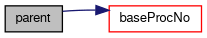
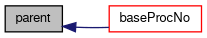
  digraph {
    rankdir=LR
    node [fontname=FreeSans fontsize=10 shape=record]
    n1 [color=black fillcolor=grey75 fontcolor=black height=0.2 label=parent style=filled width=0.4]
    n2 [color=red height=0.2 label=baseProcNo width=0.4]
-   n2 -> n1 [color=midnightblue dir=back fontname=FreeSans fontsize=10 labelfontname=FreeSans labelfontsize=10 style=solid]
+   n1 -> n2 [color=midnightblue dir=back fontname=FreeSans fontsize=10 labelfontname=FreeSans labelfontsize=10 style=solid]
  }
